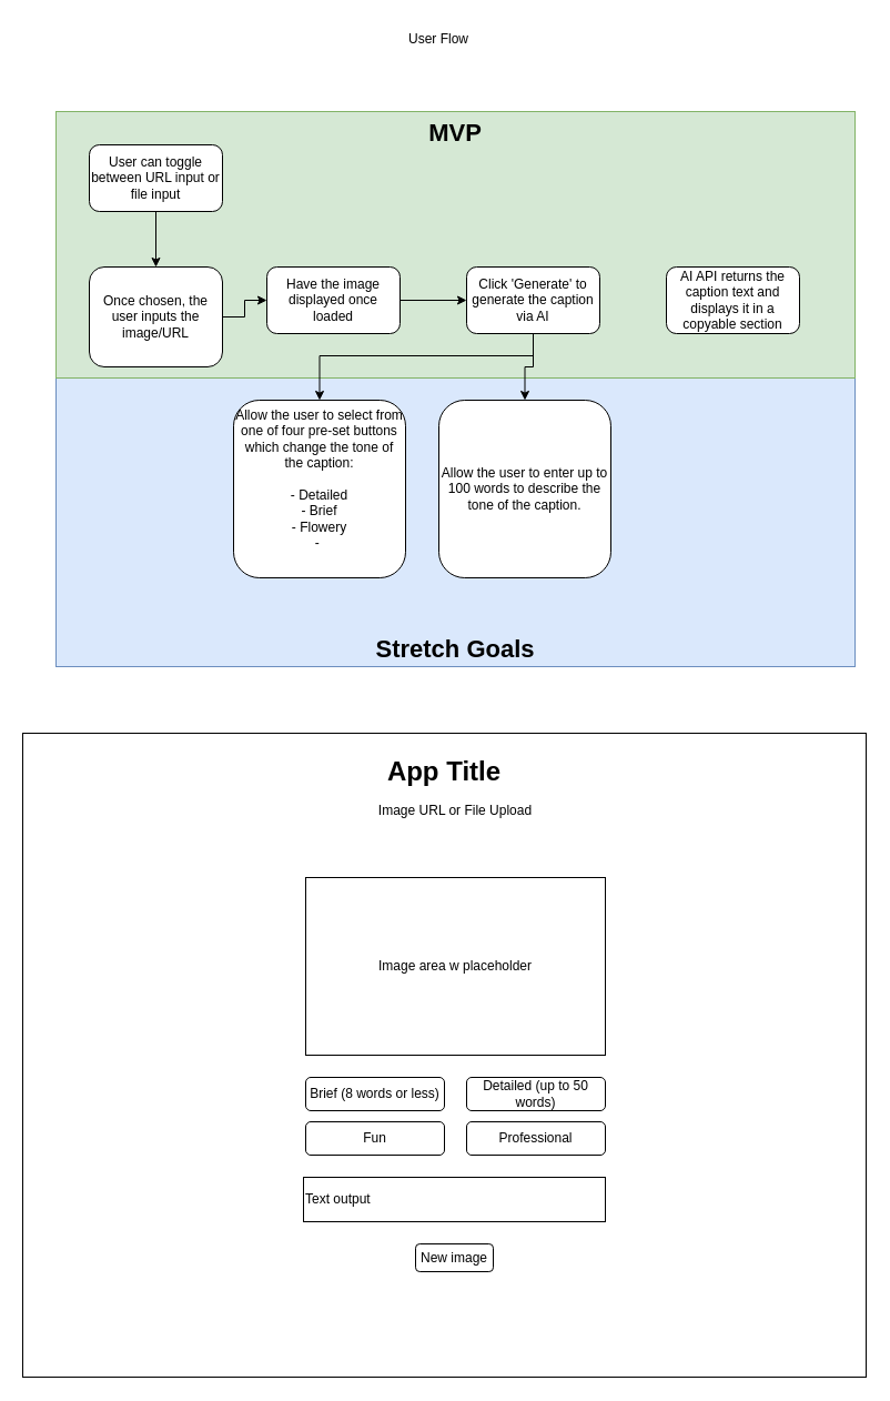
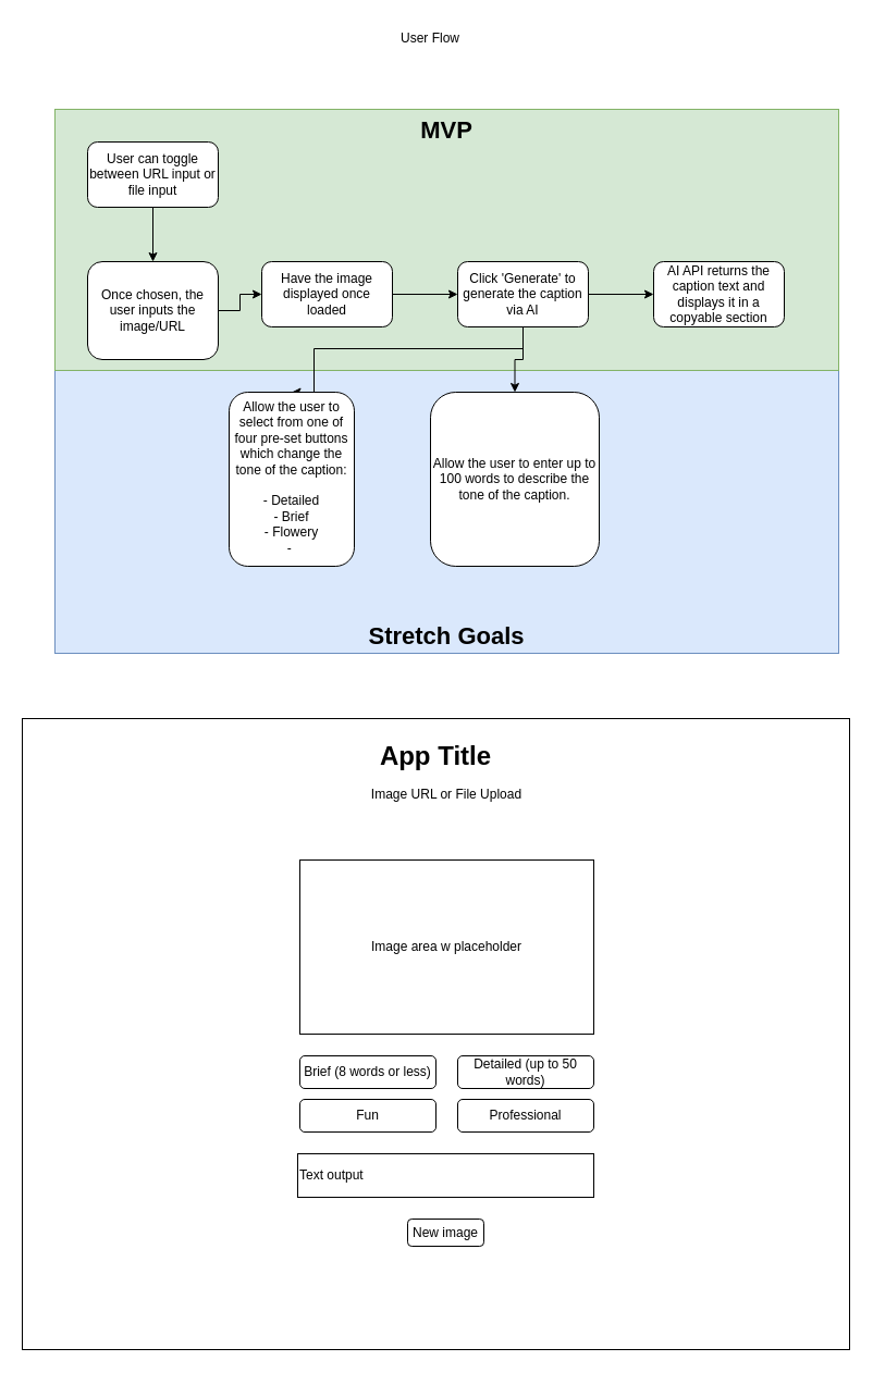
  <mxCell id="0" />
  <mxCell id="1" parent="0" />
  <mxCell id="2" value="User Flow" style="text;html=1;align=center;verticalAlign=middle;whiteSpace=wrap;rounded=0;" vertex="1" parent="1"><mxGeometry x="365" y="20" width="60" height="30" as="geometry" /></mxCell>
  <mxCell id="3" value="&lt;font style=&quot;font-size: 22px;&quot;&gt;&lt;b&gt;Stretch Goals&lt;/b&gt;&lt;/font&gt;" style="rounded=0;whiteSpace=wrap;html=1;fillColor=#dae8fc;strokeColor=#6c8ebf;verticalAlign=bottom;" vertex="1" parent="1"><mxGeometry x="50" y="340" width="720" height="260" as="geometry" /></mxCell>
  <mxCell id="4" value="&lt;b&gt;&lt;font style=&quot;font-size: 22px;&quot;&gt;MVP&lt;/font&gt;&lt;/b&gt;" style="rounded=0;whiteSpace=wrap;html=1;fillColor=#d5e8d4;strokeColor=#82b366;verticalAlign=top;" vertex="1" parent="1"><mxGeometry x="50" y="100" width="720" height="240" as="geometry" /></mxCell>
  <mxCell id="5" value="" style="edgeStyle=orthogonalEdgeStyle;rounded=0;orthogonalLoop=1;jettySize=auto;html=1;" edge="1" parent="1" source="6" target="8"><mxGeometry relative="1" as="geometry" /></mxCell>
  <mxCell id="6" value="User can toggle between URL input or file input" style="rounded=1;whiteSpace=wrap;html=1;" vertex="1" parent="1"><mxGeometry x="80" y="130" width="120" height="60" as="geometry" /></mxCell>
  <mxCell id="7" value="" style="edgeStyle=orthogonalEdgeStyle;rounded=0;orthogonalLoop=1;jettySize=auto;html=1;" edge="1" parent="1" source="8" target="10"><mxGeometry relative="1" as="geometry" /></mxCell>
  <mxCell id="8" value="Once chosen, the user inputs the image/URL" style="whiteSpace=wrap;html=1;rounded=1;" vertex="1" parent="1"><mxGeometry x="80" y="240" width="120" height="90" as="geometry" /></mxCell>
  <mxCell id="9" value="" style="edgeStyle=orthogonalEdgeStyle;rounded=0;orthogonalLoop=1;jettySize=auto;html=1;" edge="1" parent="1" source="10" target="14"><mxGeometry relative="1" as="geometry" /></mxCell>
  <mxCell id="10" value="Have the image displayed once loaded" style="whiteSpace=wrap;html=1;rounded=1;" vertex="1" parent="1"><mxGeometry x="240" y="240" width="120" height="60" as="geometry" /></mxCell>
+ <mxCell id="11" value="" style="edgeStyle=orthogonalEdgeStyle;rounded=0;orthogonalLoop=1;jettySize=auto;html=1;" edge="1" parent="1" source="14" target="15"><mxGeometry relative="1" as="geometry" /></mxCell>
  <mxCell id="12" value="" style="edgeStyle=orthogonalEdgeStyle;rounded=0;orthogonalLoop=1;jettySize=auto;html=1;entryX=0.5;entryY=0;entryDx=0;entryDy=0;" edge="1" parent="1" source="14" target="16"><mxGeometry relative="1" as="geometry"><Array as="points"><mxPoint x="480" y="320" /><mxPoint x="288" y="320" /></Array></mxGeometry></mxCell>
  <mxCell id="13" value="" style="edgeStyle=orthogonalEdgeStyle;rounded=0;orthogonalLoop=1;jettySize=auto;html=1;entryX=0.5;entryY=0;entryDx=0;entryDy=0;" edge="1" parent="1" source="14" target="17"><mxGeometry relative="1" as="geometry" /></mxCell>
  <mxCell id="14" value="Click 'Generate' to generate the caption via AI" style="whiteSpace=wrap;html=1;rounded=1;" vertex="1" parent="1"><mxGeometry x="420" y="240" width="120" height="60" as="geometry" /></mxCell>
  <mxCell id="15" value="AI API returns the caption text and displays it in a copyable section" style="whiteSpace=wrap;html=1;rounded=1;" vertex="1" parent="1"><mxGeometry x="600" y="240" width="120" height="60" as="geometry" /></mxCell>
- <mxCell id="16" value="&lt;div&gt;Allow the user to select from one of four pre-set buttons which change the tone of the caption:&lt;/div&gt;&lt;div&gt;&lt;br&gt;&lt;/div&gt;&lt;div&gt;- Detailed&lt;/div&gt;&lt;div&gt;- Brief&lt;/div&gt;&lt;div&gt;- Flowery&lt;/div&gt;&lt;div&gt;-&amp;nbsp;&lt;/div&gt;" style="rounded=1;whiteSpace=wrap;html=1;verticalAlign=top;" vertex="1" parent="1"><mxGeometry x="210" y="360" width="155" height="160" as="geometry" /></mxCell>
+ <mxCell id="16" value="&lt;div&gt;Allow the user to select from one of four pre-set buttons which change the tone of the caption:&lt;/div&gt;&lt;div&gt;&lt;br&gt;&lt;/div&gt;&lt;div&gt;- Detailed&lt;/div&gt;&lt;div&gt;- Brief&lt;/div&gt;&lt;div&gt;- Flowery&lt;/div&gt;&lt;div&gt;-&amp;nbsp;&lt;/div&gt;" style="rounded=1;whiteSpace=wrap;html=1;verticalAlign=top;" vertex="1" parent="1"><mxGeometry x="210" y="360" width="115" height="160" as="geometry" /></mxCell>
  <mxCell id="17" value="Allow the user to enter up to 100 words to describe the tone of the caption." style="rounded=1;whiteSpace=wrap;html=1;" vertex="1" parent="1"><mxGeometry x="395" y="360" width="155" height="160" as="geometry" /></mxCell>
  <mxCell id="18" value="" style="rounded=0;whiteSpace=wrap;html=1;" vertex="1" parent="1"><mxGeometry x="20" y="660" width="760" height="580" as="geometry" /></mxCell>
  <mxCell id="19" value="App Title" style="text;html=1;align=center;verticalAlign=middle;whiteSpace=wrap;rounded=0;fontStyle=1;fontSize=24;" vertex="1" parent="1"><mxGeometry x="335" y="680" width="130" height="30" as="geometry" /></mxCell>
  <mxCell id="20" value="" style="shape=image;html=1;verticalAlign=top;verticalLabelPosition=bottom;labelBackgroundColor=#ffffff;imageAspect=0;aspect=fixed;image=https://icons.diagrams.net/icon-cache1/Ionicons_Fill_Vol_2-2187/toggle-592.svg" vertex="1" parent="1"><mxGeometry x="310" y="720" width="20" height="20" as="geometry" /></mxCell>
  <mxCell id="21" value="Image URL or File Upload" style="text;html=1;align=center;verticalAlign=middle;whiteSpace=wrap;rounded=0;" vertex="1" parent="1"><mxGeometry x="330" y="715" width="160" height="30" as="geometry" /></mxCell>
  <mxCell id="22" value="Image area w placeholder" style="rounded=0;whiteSpace=wrap;html=1;" vertex="1" parent="1"><mxGeometry x="275" y="790" width="270" height="160" as="geometry" /></mxCell>
  <mxCell id="23" value="Brief (8 words or less)" style="rounded=1;whiteSpace=wrap;html=1;" vertex="1" parent="1"><mxGeometry x="275" y="970" width="125" height="30" as="geometry" /></mxCell>
  <mxCell id="24" value="Detailed (up to 50 words)" style="rounded=1;whiteSpace=wrap;html=1;" vertex="1" parent="1"><mxGeometry x="420" y="970" width="125" height="30" as="geometry" /></mxCell>
  <mxCell id="25" value="Fun" style="rounded=1;whiteSpace=wrap;html=1;" vertex="1" parent="1"><mxGeometry x="275" y="1010" width="125" height="30" as="geometry" /></mxCell>
  <mxCell id="26" value="Professional" style="rounded=1;whiteSpace=wrap;html=1;" vertex="1" parent="1"><mxGeometry x="420" y="1010" width="125" height="30" as="geometry" /></mxCell>
  <mxCell id="27" value="&lt;div align=&quot;left&quot;&gt;Text output&lt;/div&gt;" style="rounded=0;whiteSpace=wrap;html=1;align=left;" vertex="1" parent="1"><mxGeometry x="273" y="1060" width="272" height="40" as="geometry" /></mxCell>
  <mxCell id="28" value="" style="shape=image;html=1;verticalAlign=top;verticalLabelPosition=bottom;labelBackgroundColor=#ffffff;imageAspect=0;aspect=fixed;image=https://icons.diagrams.net/icon-cache1/Files-2387/Copy-1031.svg" vertex="1" parent="1"><mxGeometry x="520" y="1070" width="20" height="20" as="geometry" /></mxCell>
  <mxCell id="29" value="New image" style="rounded=1;whiteSpace=wrap;html=1;" vertex="1" parent="1"><mxGeometry x="374" y="1120" width="70" height="25" as="geometry" /></mxCell>
